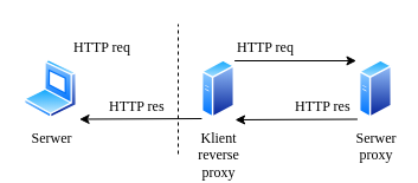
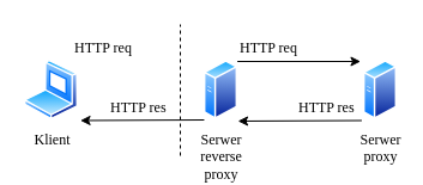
  <mxCell id="0" />
  <mxCell id="1" parent="0" />
- <mxCell id="2" value="&lt;font face=&quot;Archia&quot;&gt;Klient&lt;br&gt;reverse&lt;br&gt;proxy&lt;/font&gt;" style="aspect=fixed;perimeter=ellipsePerimeter;html=1;align=center;shadow=0;dashed=0;spacingTop=3;image;image=img/lib/active_directory/generic_server.svg;" vertex="1" parent="1"><mxGeometry x="170" y="50" width="28.0" height="50" as="geometry" /></mxCell>
+ <mxCell id="2" value="&lt;font face=&quot;Archia&quot;&gt;Serwer&lt;br&gt;reverse&lt;br&gt;proxy&lt;/font&gt;" style="aspect=fixed;perimeter=ellipsePerimeter;html=1;align=center;shadow=0;dashed=0;spacingTop=3;image;image=img/lib/active_directory/generic_server.svg;" vertex="1" parent="1"><mxGeometry x="170" y="50" width="28.0" height="50" as="geometry" /></mxCell>
  <mxCell id="3" value="&lt;font face=&quot;Archia&quot;&gt;Serwer&lt;br&gt;proxy&lt;/font&gt;" style="aspect=fixed;perimeter=ellipsePerimeter;html=1;align=center;shadow=0;dashed=0;spacingTop=3;image;image=img/lib/active_directory/generic_server.svg;" vertex="1" parent="1"><mxGeometry x="303" y="50" width="28.0" height="50" as="geometry" /></mxCell>
- <mxCell id="4" value="&lt;font face=&quot;Archia&quot;&gt;Serwer&lt;/font&gt;" style="aspect=fixed;perimeter=ellipsePerimeter;html=1;align=center;shadow=0;dashed=0;spacingTop=3;image;image=img/lib/active_directory/laptop_client.svg;" vertex="1" parent="1"><mxGeometry x="20" y="50" width="45" height="50" as="geometry" /></mxCell>
+ <mxCell id="4" value="&lt;font face=&quot;Archia&quot;&gt;Klient&lt;/font&gt;" style="aspect=fixed;perimeter=ellipsePerimeter;html=1;align=center;shadow=0;dashed=0;spacingTop=3;image;image=img/lib/active_directory/laptop_client.svg;" vertex="1" parent="1"><mxGeometry x="20" y="50" width="45" height="50" as="geometry" /></mxCell>
  <mxCell id="5" value="" style="endArrow=none;dashed=1;html=1;" edge="1" parent="1"><mxGeometry width="50" height="50" relative="1" as="geometry"><mxPoint x="150" y="130" as="sourcePoint" /><mxPoint x="150" y="20" as="targetPoint" /></mxGeometry></mxCell>
  <mxCell id="6" value="" style="endArrow=classic;html=1;entryX=-0.09;entryY=0.02;entryDx=0;entryDy=0;entryPerimeter=0;exitX=0.986;exitY=0.02;exitDx=0;exitDy=0;exitPerimeter=0;" edge="1" parent="1" source="2" target="3"><mxGeometry width="50" height="50" relative="1" as="geometry"><mxPoint x="211.835" y="31" as="sourcePoint" /><mxPoint x="317.072" y="30" as="targetPoint" /></mxGeometry></mxCell>
  <mxCell id="7" value="" style="endArrow=classic;html=1;entryX=1.003;entryY=1.02;entryDx=0;entryDy=0;entryPerimeter=0;exitX=-0.056;exitY=1.01;exitDx=0;exitDy=0;exitPerimeter=0;" edge="1" parent="1" source="3" target="2"><mxGeometry width="50" height="50" relative="1" as="geometry"><mxPoint x="20" y="200" as="sourcePoint" /><mxPoint x="70" y="150" as="targetPoint" /></mxGeometry></mxCell>
  <mxCell id="8" value="" style="endArrow=classic;html=1;entryX=1.003;entryY=1.02;entryDx=0;entryDy=0;entryPerimeter=0;exitX=-0.056;exitY=1.01;exitDx=0;exitDy=0;exitPerimeter=0;" edge="1" parent="1"><mxGeometry width="50" height="50" relative="1" as="geometry"><mxPoint x="169.932" y="100" as="sourcePoint" /><mxPoint x="66.584" y="100.5" as="targetPoint" /></mxGeometry></mxCell>
  <mxCell id="9" value="&lt;font face=&quot;Archia&quot;&gt;HTTP req&lt;/font&gt;" style="text;html=1;resizable=0;points=[];autosize=1;align=left;verticalAlign=top;spacingTop=-4;" vertex="1" parent="1"><mxGeometry x="60" y="30" width="70" height="20" as="geometry" /></mxCell>
  <mxCell id="10" value="&lt;font face=&quot;Archia&quot;&gt;HTTP req&lt;/font&gt;" style="text;html=1;resizable=0;points=[];autosize=1;align=left;verticalAlign=top;spacingTop=-4;" vertex="1" parent="1"><mxGeometry x="198" y="30" width="70" height="20" as="geometry" /></mxCell>
  <mxCell id="11" value="&lt;font face=&quot;Archia&quot;&gt;HTTP res&lt;/font&gt;" style="text;html=1;resizable=0;points=[];autosize=1;align=left;verticalAlign=top;spacingTop=-4;" vertex="1" parent="1"><mxGeometry x="247" y="80" width="70" height="20" as="geometry" /></mxCell>
  <mxCell id="12" value="&lt;font face=&quot;Archia&quot;&gt;HTTP res&lt;/font&gt;" style="text;html=1;resizable=0;points=[];autosize=1;align=left;verticalAlign=top;spacingTop=-4;" vertex="1" parent="1"><mxGeometry x="90" y="80" width="70" height="20" as="geometry" /></mxCell>
